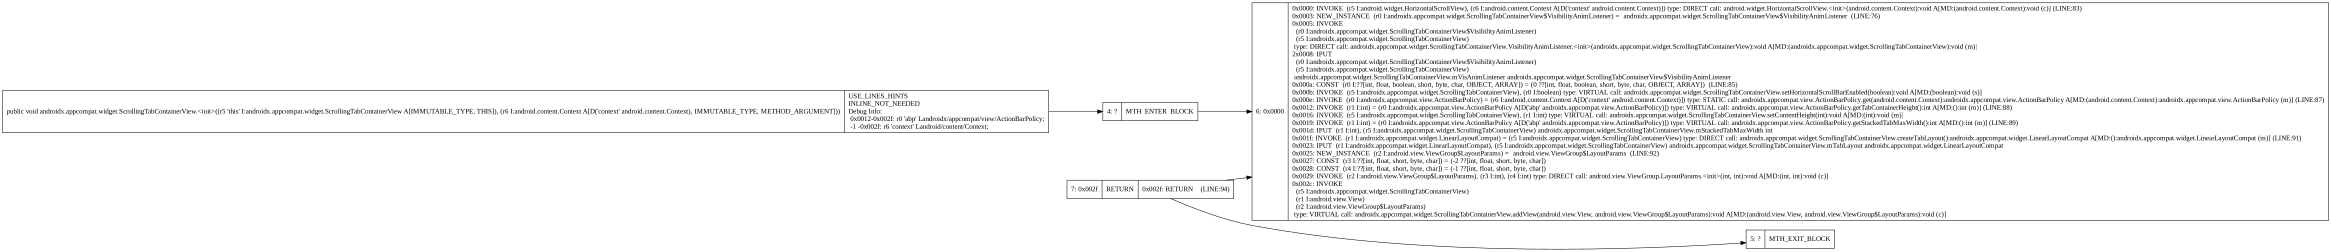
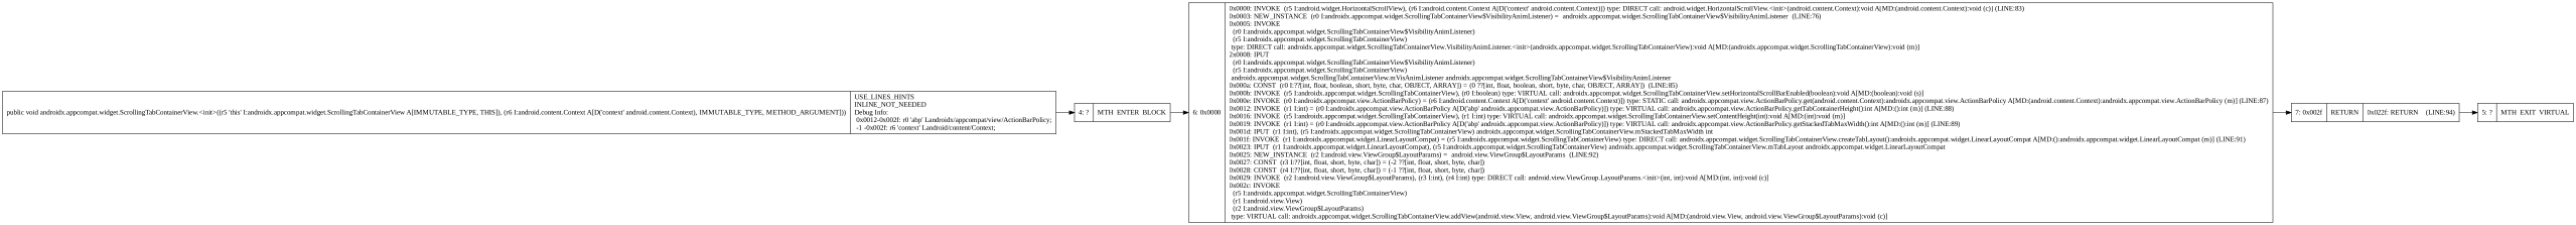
  digraph {
    fontname="Liberation Serif"
    rankdir=LR
    node [fontname="Liberation Serif" shape=record]
    edge [fontname="Liberation Serif"]
    n1 [label="{4\:\ ?|MTH_ENTER_BLOCK\l}"]
    n2 [label="{6\:\ 0x0000|0x0000: INVOKE  (r5 I:android.widget.HorizontalScrollView), (r6 I:android.content.Context A[D('context' android.content.Context)]) type: DIRECT call: android.widget.HorizontalScrollView.\<init\>(android.content.Context):void A[MD:(android.content.Context):void (c)] (LINE:83)\l0x0003: NEW_INSTANCE  (r0 I:androidx.appcompat.widget.ScrollingTabContainerView$VisibilityAnimListener) =  androidx.appcompat.widget.ScrollingTabContainerView$VisibilityAnimListener  (LINE:76)\l0x0005: INVOKE  \l  (r0 I:androidx.appcompat.widget.ScrollingTabContainerView$VisibilityAnimListener)\l  (r5 I:androidx.appcompat.widget.ScrollingTabContainerView)\l type: DIRECT call: androidx.appcompat.widget.ScrollingTabContainerView.VisibilityAnimListener.\<init\>(androidx.appcompat.widget.ScrollingTabContainerView):void A[MD:(androidx.appcompat.widget.ScrollingTabContainerView):void (m)]\l2x0008: IPUT  \l  (r0 I:androidx.appcompat.widget.ScrollingTabContainerView$VisibilityAnimListener)\l  (r5 I:androidx.appcompat.widget.ScrollingTabContainerView)\l androidx.appcompat.widget.ScrollingTabContainerView.mVisAnimListener androidx.appcompat.widget.ScrollingTabContainerView$VisibilityAnimListener \l0x000a: CONST  (r0 I:??[int, float, boolean, short, byte, char, OBJECT, ARRAY]) = (0 ??[int, float, boolean, short, byte, char, OBJECT, ARRAY])  (LINE:85)\l0x000b: INVOKE  (r5 I:androidx.appcompat.widget.ScrollingTabContainerView), (r0 I:boolean) type: VIRTUAL call: androidx.appcompat.widget.ScrollingTabContainerView.setHorizontalScrollBarEnabled(boolean):void A[MD:(boolean):void (s)]\l0x000e: INVOKE  (r0 I:androidx.appcompat.view.ActionBarPolicy) = (r6 I:android.content.Context A[D('context' android.content.Context)]) type: STATIC call: androidx.appcompat.view.ActionBarPolicy.get(android.content.Context):androidx.appcompat.view.ActionBarPolicy A[MD:(android.content.Context):androidx.appcompat.view.ActionBarPolicy (m)] (LINE:87)\l0x0012: INVOKE  (r1 I:int) = (r0 I:androidx.appcompat.view.ActionBarPolicy A[D('abp' androidx.appcompat.view.ActionBarPolicy)]) type: VIRTUAL call: androidx.appcompat.view.ActionBarPolicy.getTabContainerHeight():int A[MD:():int (m)] (LINE:88)\l0x0016: INVOKE  (r5 I:androidx.appcompat.widget.ScrollingTabContainerView), (r1 I:int) type: VIRTUAL call: androidx.appcompat.widget.ScrollingTabContainerView.setContentHeight(int):void A[MD:(int):void (m)]\l0x0019: INVOKE  (r1 I:int) = (r0 I:androidx.appcompat.view.ActionBarPolicy A[D('abp' androidx.appcompat.view.ActionBarPolicy)]) type: VIRTUAL call: androidx.appcompat.view.ActionBarPolicy.getStackedTabMaxWidth():int A[MD:():int (m)] (LINE:89)\l0x001d: IPUT  (r1 I:int), (r5 I:androidx.appcompat.widget.ScrollingTabContainerView) androidx.appcompat.widget.ScrollingTabContainerView.mStackedTabMaxWidth int \l0x001f: INVOKE  (r1 I:androidx.appcompat.widget.LinearLayoutCompat) = (r5 I:androidx.appcompat.widget.ScrollingTabContainerView) type: DIRECT call: androidx.appcompat.widget.ScrollingTabContainerView.createTabLayout():androidx.appcompat.widget.LinearLayoutCompat A[MD:():androidx.appcompat.widget.LinearLayoutCompat (m)] (LINE:91)\l0x0023: IPUT  (r1 I:androidx.appcompat.widget.LinearLayoutCompat), (r5 I:androidx.appcompat.widget.ScrollingTabContainerView) androidx.appcompat.widget.ScrollingTabContainerView.mTabLayout androidx.appcompat.widget.LinearLayoutCompat \l0x0025: NEW_INSTANCE  (r2 I:android.view.ViewGroup$LayoutParams) =  android.view.ViewGroup$LayoutParams  (LINE:92)\l0x0027: CONST  (r3 I:??[int, float, short, byte, char]) = (\-2 ??[int, float, short, byte, char]) \l0x0028: CONST  (r4 I:??[int, float, short, byte, char]) = (\-1 ??[int, float, short, byte, char]) \l0x0029: INVOKE  (r2 I:android.view.ViewGroup$LayoutParams), (r3 I:int), (r4 I:int) type: DIRECT call: android.view.ViewGroup.LayoutParams.\<init\>(int, int):void A[MD:(int, int):void (c)]\l0x002c: INVOKE  \l  (r5 I:androidx.appcompat.widget.ScrollingTabContainerView)\l  (r1 I:android.view.View)\l  (r2 I:android.view.ViewGroup$LayoutParams)\l type: VIRTUAL call: androidx.appcompat.widget.ScrollingTabContainerView.addView(android.view.View, android.view.ViewGroup$LayoutParams):void A[MD:(android.view.View, android.view.ViewGroup$LayoutParams):void (c)]\l}"]
-   n3 [label="{7\:\ 0x002f|RETURN\l|0x002f: RETURN    (LINE:94)\l}"]
-   n4 [label="{5\:\ ?|MTH_EXIT_BLOCK\l}"]
+   n3 [label="{7\:\ 0x002f|RETURN\l|0x022f: RETURN    (LINE:94)\l}"]
+   n4 [label="{5\:\ ?|MTH_EXIT_VIRTUAL\l}"]
    n5 [label="{public void androidx.appcompat.widget.ScrollingTabContainerView.\<init\>((r5 'this' I:androidx.appcompat.widget.ScrollingTabContainerView A[IMMUTABLE_TYPE, THIS]), (r6 I:android.content.Context A[D('context' android.content.Context), IMMUTABLE_TYPE, METHOD_ARGUMENT]))  | USE_LINES_HINTS\lINLINE_NOT_NEEDED\lDebug Info:\l  0x0012\-0x002f: r0 'abp' Landroidx\/appcompat\/view\/ActionBarPolicy;\l  \-1 \-0x002f: r6 'context' Landroid\/content\/Context;\l}"]
    n1 -> n2
-   n3 -> n2
+   n2 -> n3
    n3 -> n4
    n5 -> n1
  }
